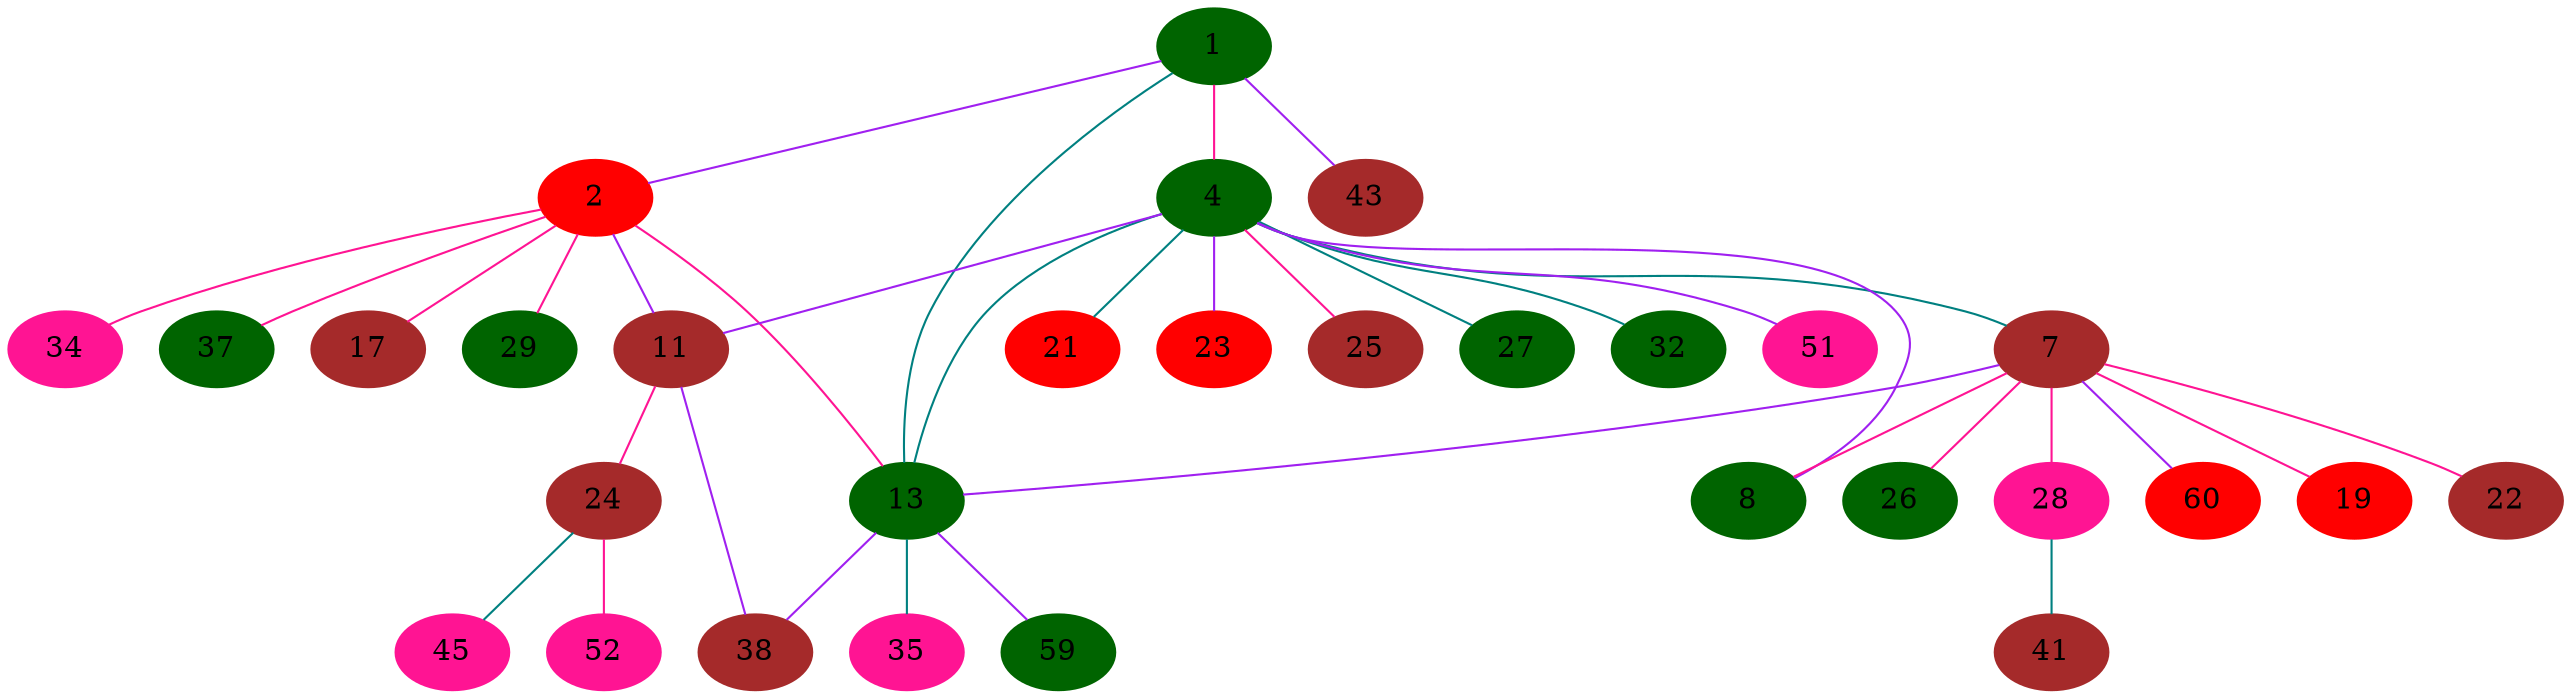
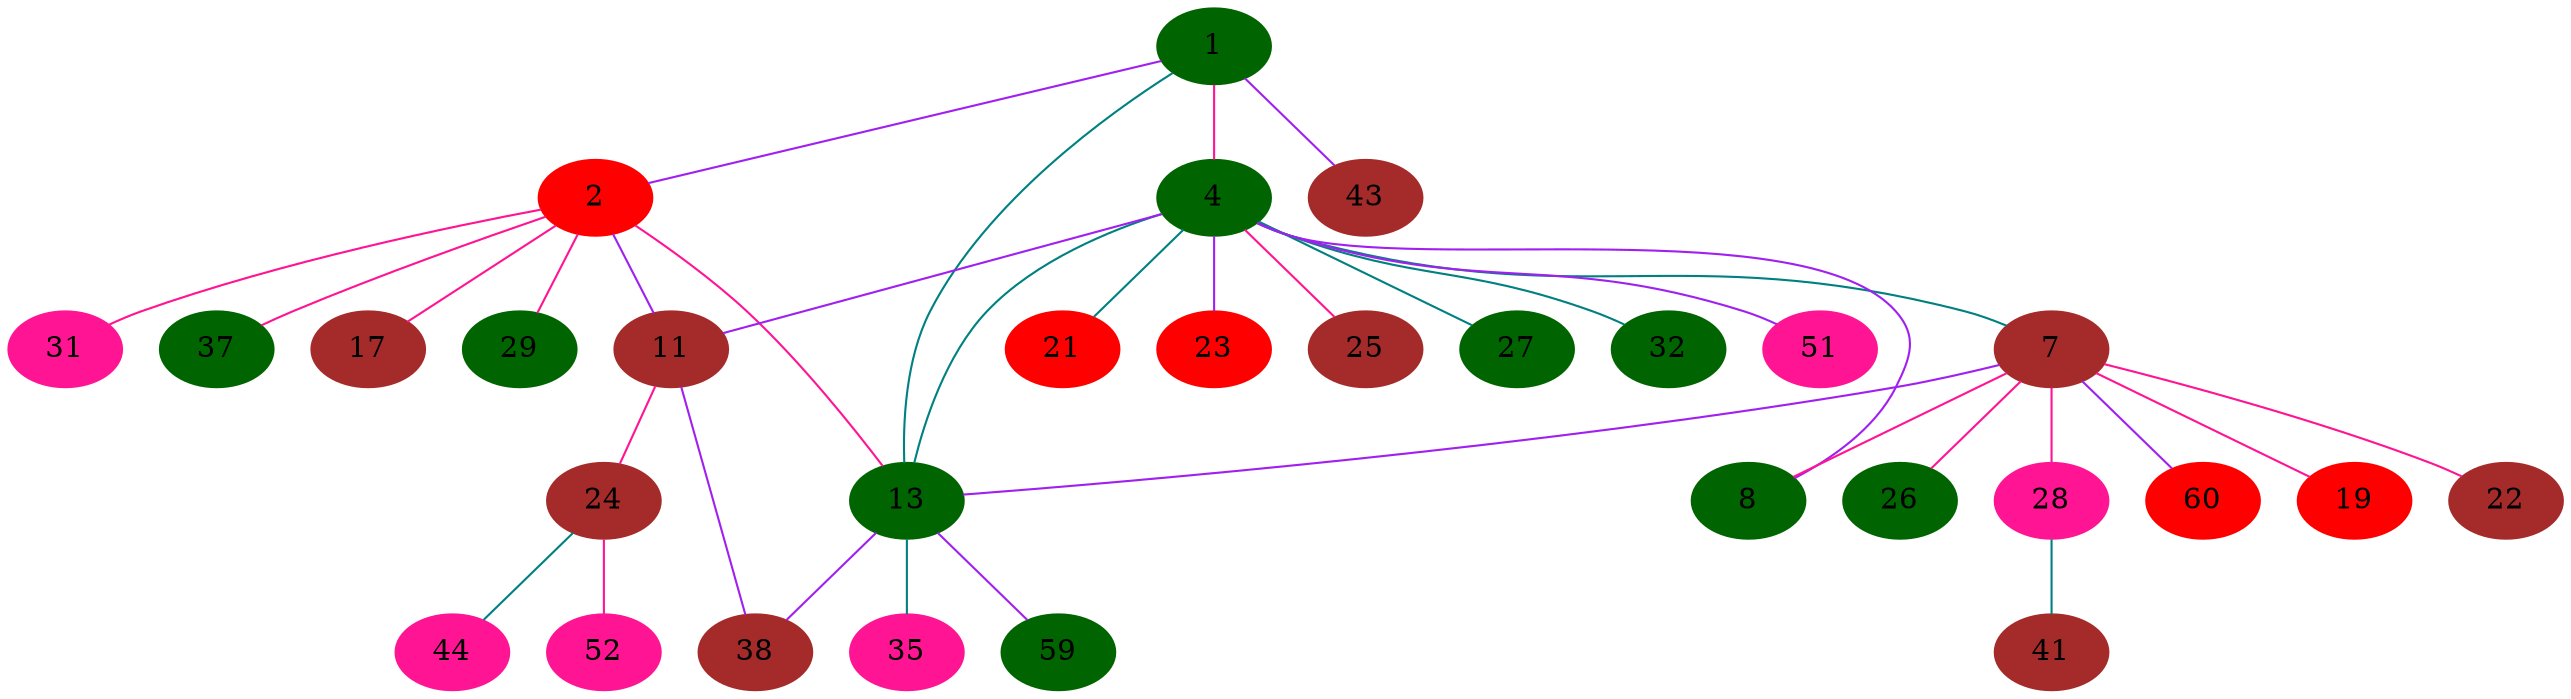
  graph {
    node [color=darkgreen style=filled]
    edge [color=deeppink]
    2 [color=red super="+10"]
    13 [super="+14"]
    11 [color=brown super="+12+18+33+44+47+42"]
    17 [color=brown]
    29
-   31 [color=deeppink super="+56" label=34]
+   31 [color=deeppink super="+56"]
    37
    1
    4 [super="+6+5"]
    43 [color=brown]
    7 [color=brown]
    8
    21 [color=red]
    23 [color=red]
    25 [color=brown]
    27 [super="+61"]
    32
    51 [color=deeppink]
    38 [color=brown super="+48"]
    35 [color=deeppink]
    59
    24 [color=brown]
    19 [color=red]
    22 [color=brown]
    26 [super="+46"]
    28 [color=deeppink super="+36+30+55"]
    60 [color=red]
    41 [color=brown]
-   45 [color=deeppink]
+   45 [color=deeppink label=44]
    52 [color=deeppink]
    2 -- 13
    2 -- 11 [color=purple weight=2]
    2 -- 17
    2 -- 29
    2 -- 31
    2 -- 37
    13 -- 38 [color=purple]
    13 -- 35 [color=teal]
    13 -- 59 [color=purple]
    11 -- 38 [color=purple]
    11 -- 24
    1 -- 2 [color=purple]
    1 -- 13 [color=teal]
    1 -- 4 [weight=2]
    1 -- 43 [color=purple]
    4 -- 13 [color=teal]
    4 -- 11 [color=purple weight=2]
    4 -- 7 [color=teal]
    4 -- 8 [color=purple]
    4 -- 21 [color=teal]
    4 -- 23 [color=purple]
    4 -- 25
    4 -- 27 [color=teal]
    4 -- 32 [color=teal]
    4 -- 51 [color=purple]
    7 -- 13 [color=purple]
    7 -- 8
    7 -- 19
    7 -- 22
    7 -- 26
    7 -- 28
    7 -- 60 [color=purple]
    24 -- 45 [color=teal]
    24 -- 52
    28 -- 41 [color=teal]
  }
